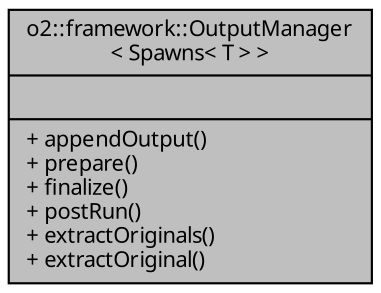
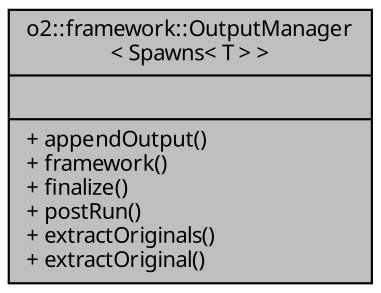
  digraph {
    fontname="Noto Sans"
-   n1 [color=black fillcolor=grey75 fontcolor=black fontname="Noto Sans" fontsize=10 height=0.2 label="{o2::framework::OutputManager\l\< Spawns\< T \> \>\n||+ appendOutput()\l+ prepare()\l+ finalize()\l+ postRun()\l+ extractOriginals()\l+ extractOriginal()\l}" shape=record style=filled width=0.4]
+   n1 [color=black fillcolor=grey75 fontcolor=black fontname="Noto Sans" fontsize=10 height=0.2 label="{o2::framework::OutputManager\l\< Spawns\< T \> \>\n||+ appendOutput()\l+ framework()\l+ finalize()\l+ postRun()\l+ extractOriginals()\l+ extractOriginal()\l}" shape=record style=filled width=0.4]
  }
